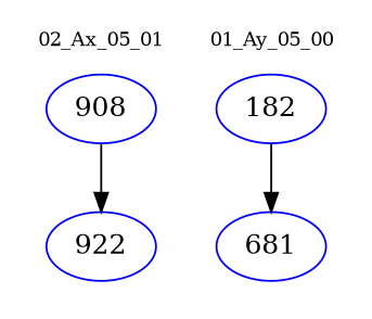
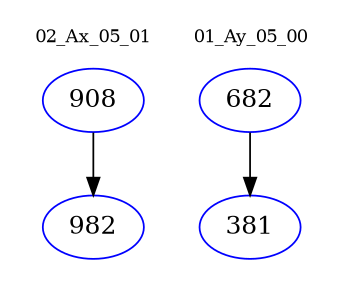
  digraph {
    node [color=blue]
    edge [color=black]
    n1 [label=908]
-   n2 [label=922]
-   n3 [label=182]
-   n4 [label=681]
+   n2 [label=982]
+   n3 [label=682]
+   n4 [label=381]
    subgraph cluster_1 {
      color=white
      fontsize=10
      label="02_Ax_05_01"
      n1
      n2
    }
    subgraph cluster_2 {
      color=white
      fontsize=10
      label="01_Ay_05_00"
      n3
      n4
    }
    n1 -> n2
    n3 -> n4
  }
